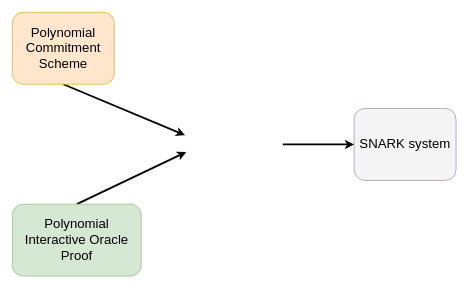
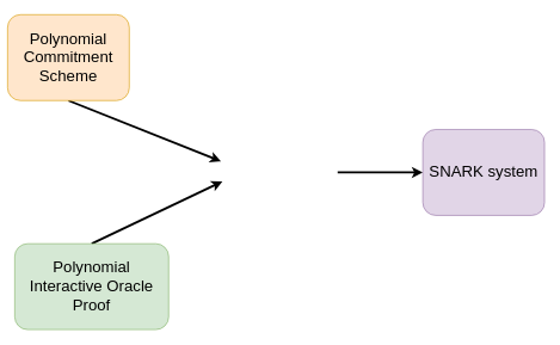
  <mxCell id="0" />
  <mxCell id="1" parent="0" />
  <mxCell id="2" style="edgeStyle=orthogonalEdgeStyle;rounded=0;orthogonalLoop=1;jettySize=auto;html=1;strokeWidth=3;" edge="1" parent="1" source="3"><mxGeometry relative="1" as="geometry"><mxPoint x="590" y="240.42" as="targetPoint" /></mxGeometry></mxCell>
  <mxCell id="3" value="" style="shape=image;verticalLabelPosition=bottom;labelBackgroundColor=default;verticalAlign=top;aspect=fixed;imageAspect=0;image=https://i.pinimg.com/originals/51/5b/12/515b12a27356ad88769bc4f4f617d2d3.png;" vertex="1" parent="1"><mxGeometry x="310" y="160" width="161" height="160.84" as="geometry" /></mxCell>
  <mxCell id="4" style="rounded=0;orthogonalLoop=1;jettySize=auto;html=1;strokeWidth=3;exitX=0.5;exitY=1;exitDx=0;exitDy=0;entryX=-0.012;entryY=0.404;entryDx=0;entryDy=0;entryPerimeter=0;" edge="1" parent="1" source="5" target="3"><mxGeometry relative="1" as="geometry"><mxPoint x="190" y="120" as="sourcePoint" /><mxPoint x="310" y="200" as="targetPoint" /></mxGeometry></mxCell>
- <mxCell id="5" value="&lt;font style=&quot;font-size: 22px;&quot;&gt;Polynomial Commitment Scheme&lt;/font&gt;" style="rounded=1;whiteSpace=wrap;html=1;fillColor=#ffe6cc;strokeColor=#d79b00;" vertex="1" parent="1"><mxGeometry x="20" y="20" width="170" height="120" as="geometry" /></mxCell>
+ <mxCell id="5" value="&lt;font style=&quot;font-size: 22px;&quot;&gt;Polynomial Commitment Scheme&lt;/font&gt;" style="rounded=1;whiteSpace=wrap;html=1;fillColor=#ffe6cc;strokeColor=#d79b00;" vertex="1" parent="1"><mxGeometry x="10" y="20" width="170" height="120" as="geometry" /></mxCell>
  <mxCell id="6" style="rounded=0;orthogonalLoop=1;jettySize=auto;html=1;exitX=0.5;exitY=0;exitDx=0;exitDy=0;entryX=0;entryY=0.578;entryDx=0;entryDy=0;strokeWidth=3;entryPerimeter=0;" edge="1" parent="1" source="7" target="3"><mxGeometry relative="1" as="geometry" /></mxCell>
  <mxCell id="7" value="&lt;font style=&quot;font-size: 22px;&quot;&gt;Polynomial Interactive Oracle Proof&lt;/font&gt;" style="rounded=1;whiteSpace=wrap;html=1;fillColor=#d5e8d4;strokeColor=#82b366;" vertex="1" parent="1"><mxGeometry x="20" y="340" width="215" height="120" as="geometry" /></mxCell>
- <mxCell id="8" value="&lt;font style=&quot;font-size: 22px;&quot;&gt;SNARK system&lt;/font&gt;" style="rounded=1;whiteSpace=wrap;html=1;fillColor=#f5f5f5;strokeColor=#9673a6;" vertex="1" parent="1"><mxGeometry x="590" y="180.42" width="170" height="120" as="geometry" /></mxCell>
+ <mxCell id="8" value="&lt;font style=&quot;font-size: 22px;&quot;&gt;SNARK system&lt;/font&gt;" style="rounded=1;whiteSpace=wrap;html=1;fillColor=#e1d5e7;strokeColor=#9673a6;" vertex="1" parent="1"><mxGeometry x="590" y="180.42" width="170" height="120" as="geometry" /></mxCell>
